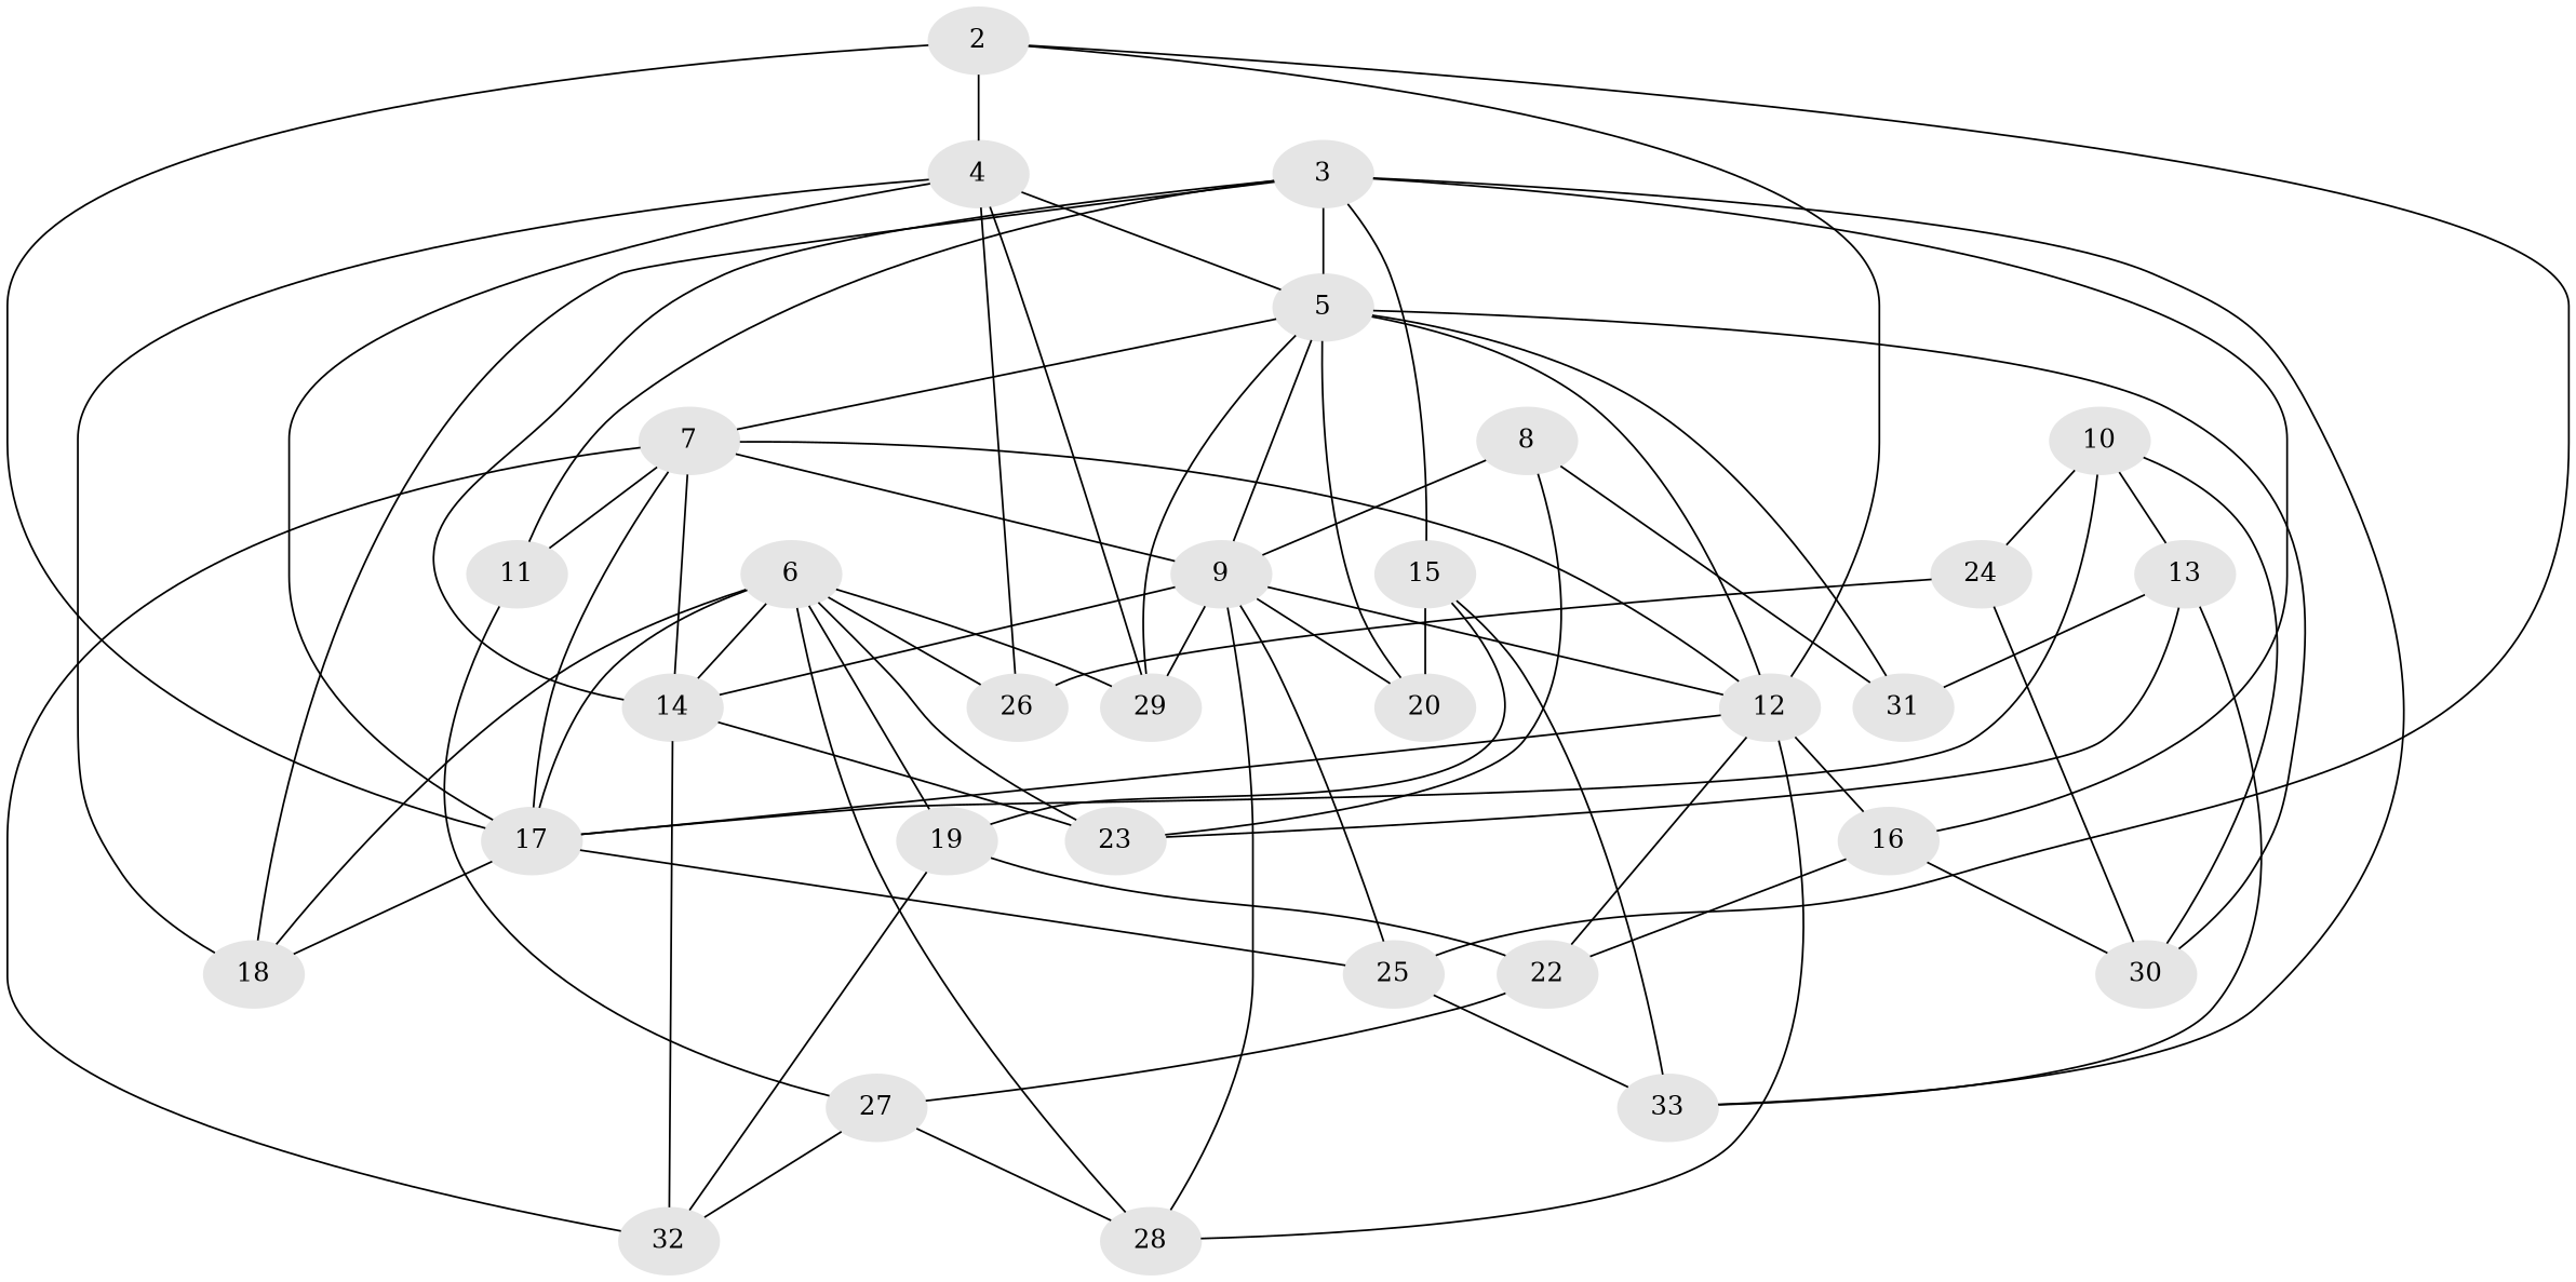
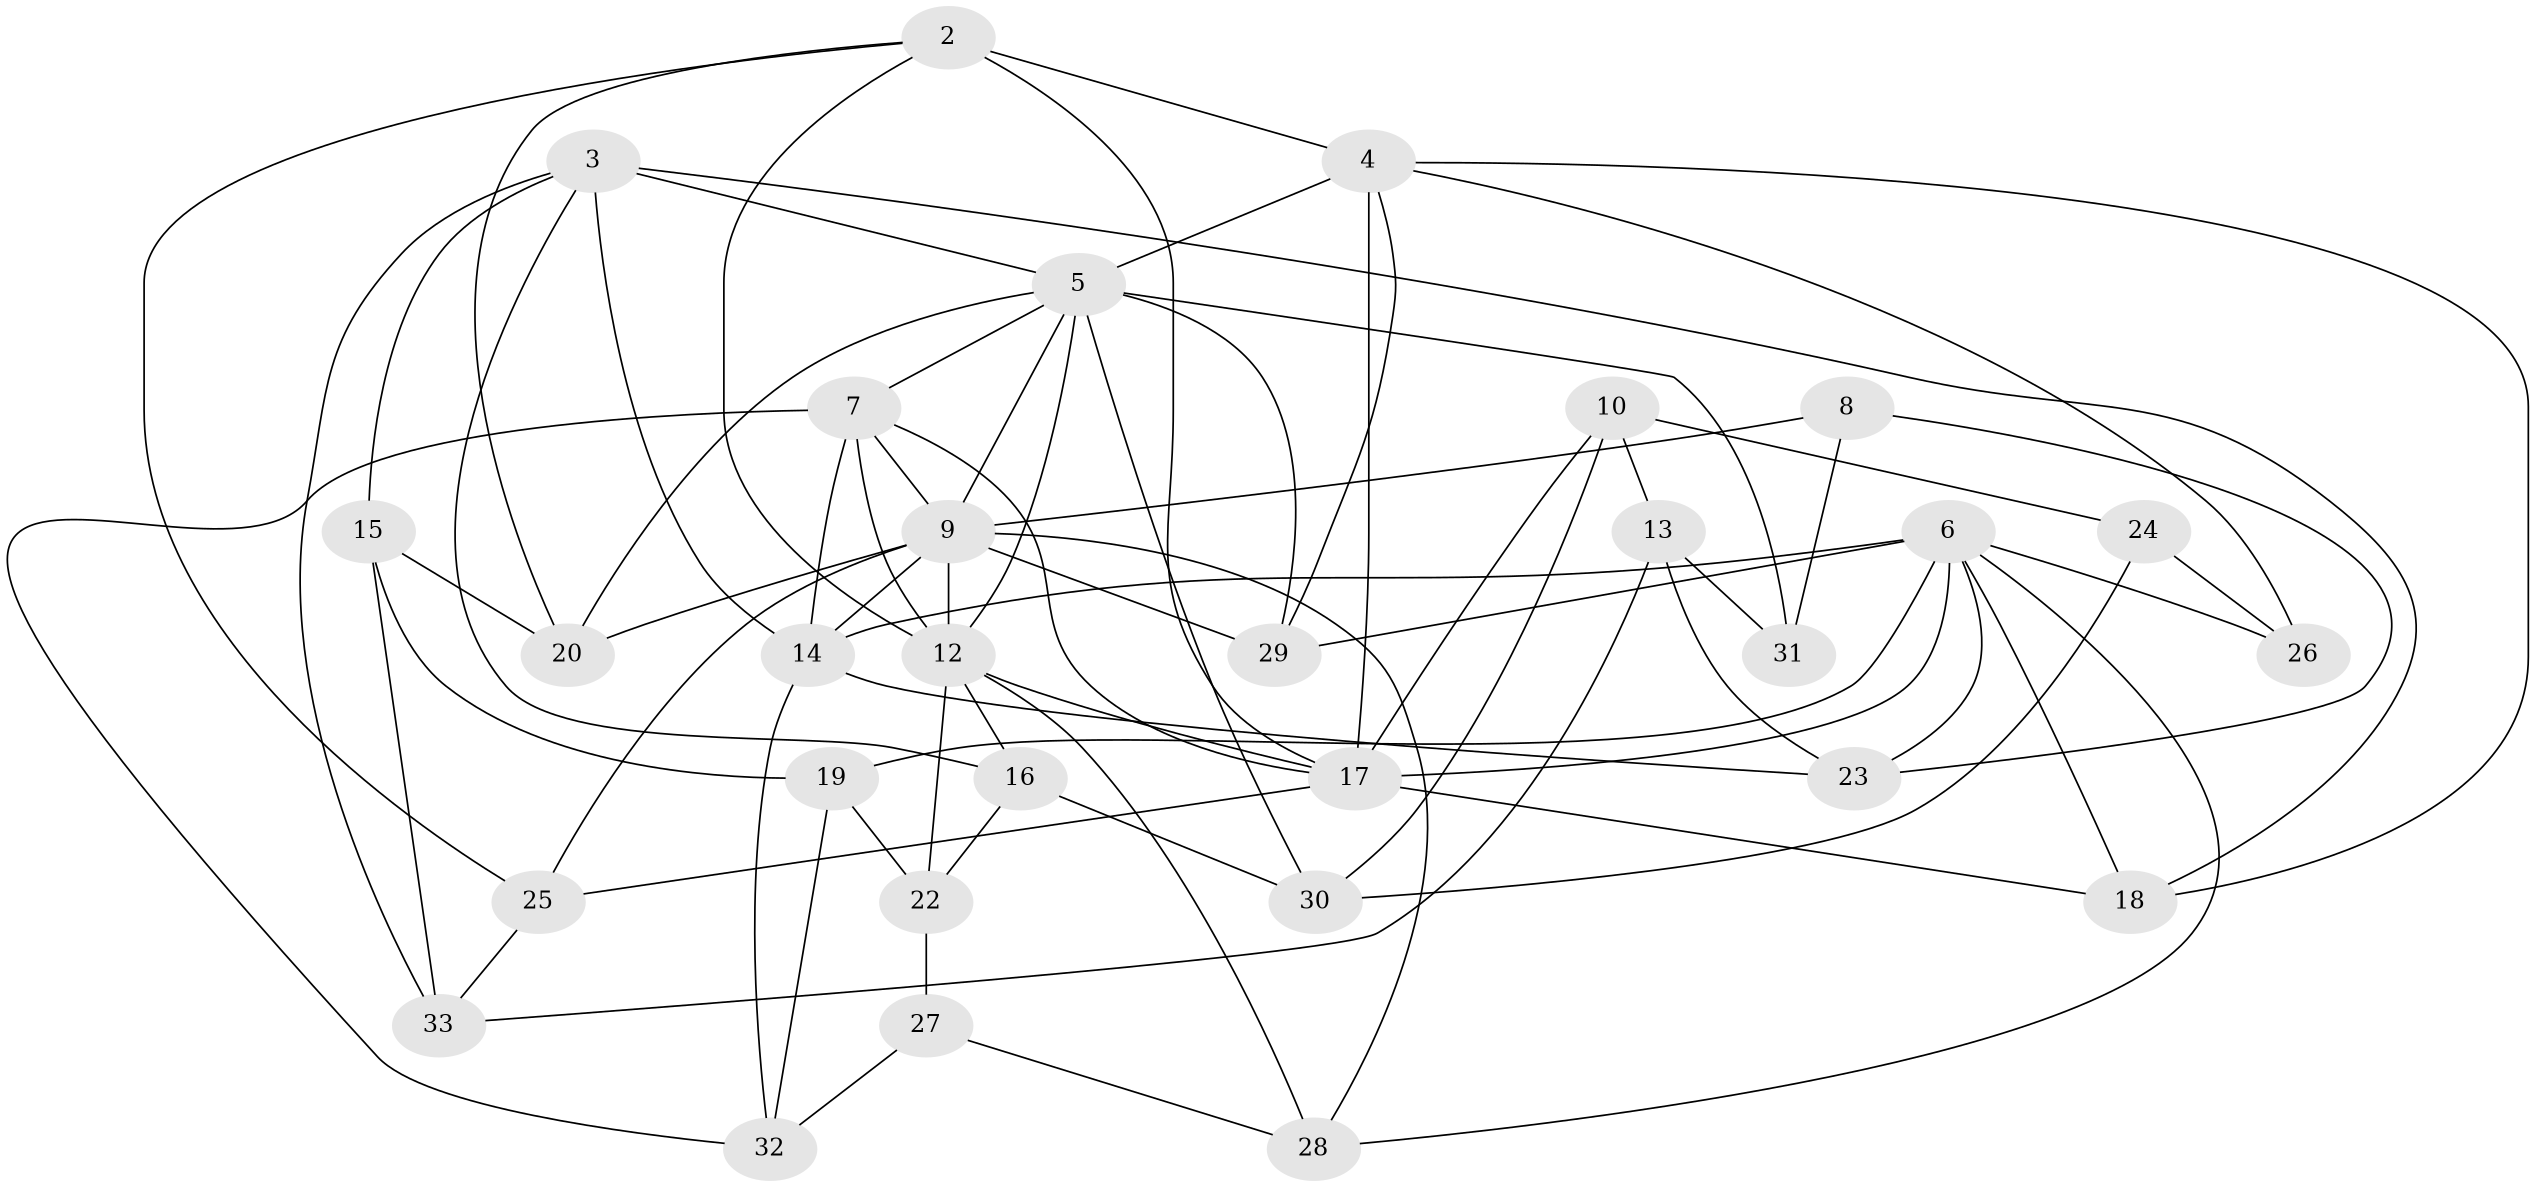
  graph {
    node [color=gray90 style=filled]
    edge [weight=1.0]
    9
    12
    20
    25
    14
    29
    28
    17
    16
    22
    24
    26
    30
    2
    4
    5
    18
    33
    3
-   11
    15
    7
    31
    27
    23
    32
    19
    6
    8
    10
    13
    9 -- 12
    9 -- 20
    9 -- 25
    9 -- 14
    9 -- 29
    9 -- 28
    12 -- 28
    12 -- 17
    12 -- 16
    12 -- 22
    25 -- 33
    14 -- 23
    14 -- 32
    17 -- 25
    17 -- 18
    16 -- 22
    16 -- 30
    22 -- 27
    24 -- 26
    24 -- 30
    2 -- 12
+   2 -- 20
    2 -- 25
    2 -- 17
    2 -- 4 [weight=2.0]
    4 -- 29
    4 -- 17 [weight=2.0]
    4 -- 26
    4 -- 5
    4 -- 18
    5 -- 9
    5 -- 12 [weight=2.0]
    5 -- 20
    5 -- 29
    5 -- 30
    5 -- 7
    5 -- 31 [weight=2.0]
    3 -- 14
    3 -- 16
    3 -- 5 [weight=2.0]
    3 -- 18
    3 -- 33
-   3 -- 11 [weight=2.0]
    3 -- 15
-   11 -- 27
    15 -- 20
    15 -- 33
    15 -- 19
    7 -- 9
    7 -- 12
    7 -- 14 [weight=2.0]
    7 -- 17
-   7 -- 11
    7 -- 32
    27 -- 28
    27 -- 32
    19 -- 22
    19 -- 32
    6 -- 14 [weight=2.0]
    6 -- 29
    6 -- 28
    6 -- 17 [weight=2.0]
    6 -- 26
    6 -- 18
    6 -- 23
    6 -- 19
    8 -- 9 [weight=2.0]
    8 -- 31
    8 -- 23
    10 -- 17
    10 -- 24
    10 -- 30
    10 -- 13
    13 -- 33
    13 -- 31
    13 -- 23
  }
